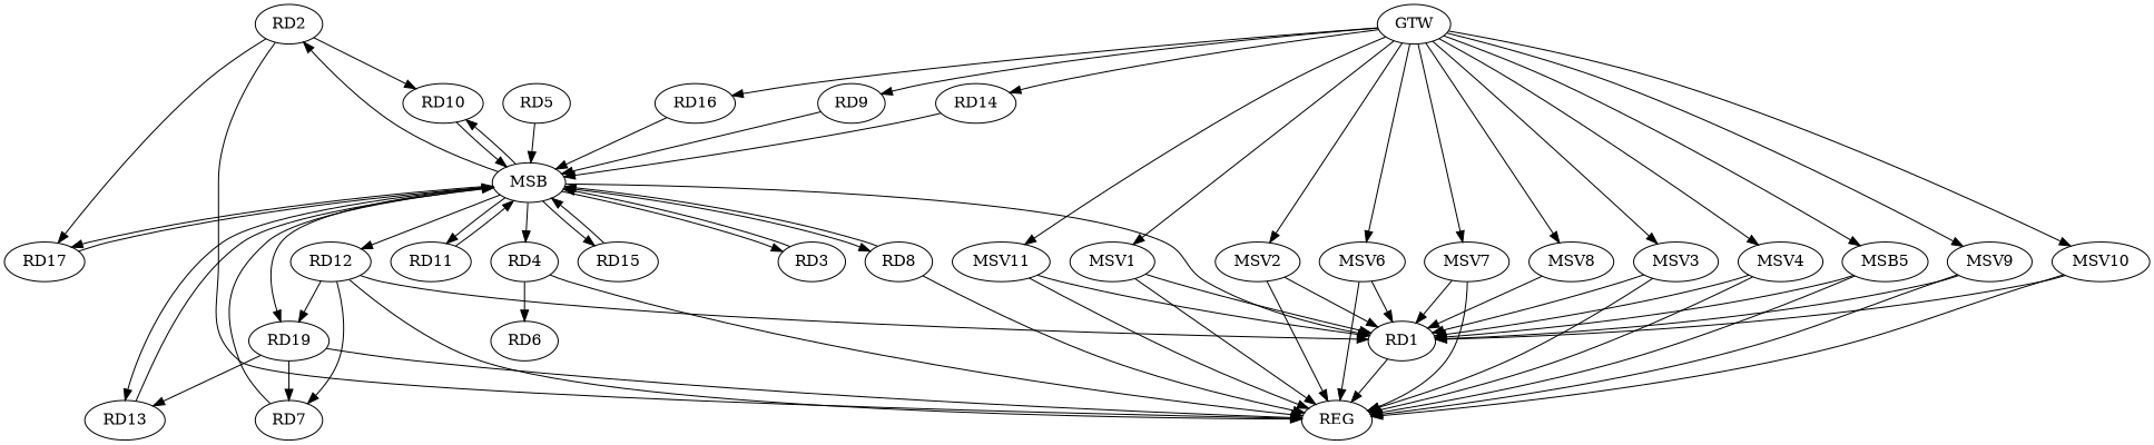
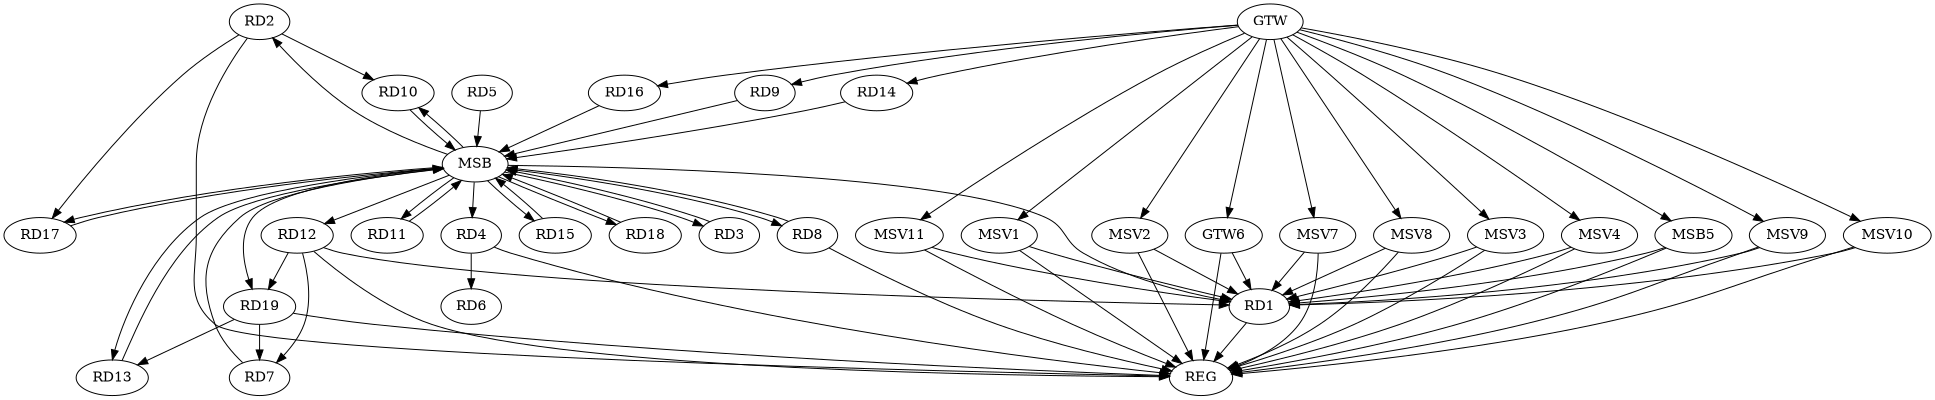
  strict digraph {
    n1 [label=RD1]
    n2 [label=REG]
    n3 [label=RD2]
    n4 [label=RD10]
    n5 [label=RD17]
    n6 [label=MSB]
    n7 [label=RD3]
    n8 [label=RD4]
    n9 [label=RD8]
    n10 [label=RD11]
    n11 [label=RD12]
    n12 [label=RD13]
    n13 [label=RD15]
+   n14 [label=RD18]
    n15 [label=RD19]
    n16 [label=RD6]
    n17 [label=RD5]
    n18 [label=RD7]
    n19 [label=RD9]
    n20 [label=RD14]
    n21 [label=RD16]
    n22 [label=GTW]
    n23 [label=MSV1]
    n24 [label=MSV2]
    n25 [label=MSV3]
    n26 [label=MSV4]
    n27 [label=MSB5]
-   n28 [label=MSV6]
+   n28 [label=GTW6]
    n29 [label=MSV7]
    n30 [label=MSV8]
    n31 [label=MSV9]
    n32 [label=MSV10]
    n33 [label=MSV11]
    n1 -> n2
    n3 -> n2
    n3 -> n4
    n3 -> n5
    n4 -> n6
    n5 -> n6
    n6 -> n1
    n6 -> n3
    n6 -> n4
    n6 -> n5
    n6 -> n7
    n6 -> n8
    n6 -> n9
    n6 -> n10
    n6 -> n11
    n6 -> n12
    n6 -> n13
+   n6 -> n14
    n6 -> n15
    n7 -> n6
    n8 -> n2
    n8 -> n16
    n9 -> n2
    n9 -> n6
    n10 -> n6
    n11 -> n1
    n11 -> n2
    n11 -> n15
    n11 -> n18
    n12 -> n6
    n13 -> n6
+   n14 -> n6
    n15 -> n2
    n15 -> n12
    n15 -> n18
    n17 -> n6
    n18 -> n6
    n19 -> n6
    n20 -> n6
    n21 -> n6
    n22 -> n19
    n22 -> n20
    n22 -> n21
    n22 -> n23
    n22 -> n24
    n22 -> n25
    n22 -> n26
    n22 -> n27
    n22 -> n28
    n22 -> n29
    n22 -> n30
    n22 -> n31
    n22 -> n32
    n22 -> n33
    n23 -> n1
    n23 -> n2
    n24 -> n1
    n24 -> n2
    n25 -> n1
    n25 -> n2
    n26 -> n1
    n26 -> n2
    n27 -> n1
    n27 -> n2
    n28 -> n1
    n28 -> n2
    n29 -> n1
    n29 -> n2
    n30 -> n1
+   n30 -> n2
    n31 -> n1
    n31 -> n2
    n32 -> n1
    n32 -> n2
    n33 -> n1
    n33 -> n2
  }
